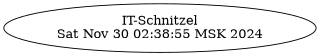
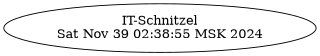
  digraph {
-   n1 [label="IT-Schnitzel\nSat Nov 30 02:38:55 MSK 2024"]
+   n1 [label="IT-Schnitzel\nSat Nov 39 02:38:55 MSK 2024"]
  }
